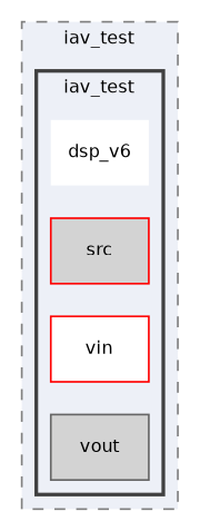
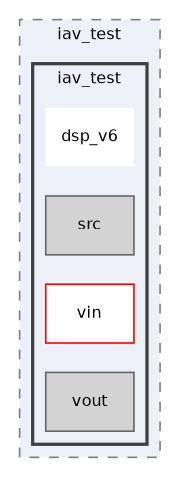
  digraph {
    compound=true
    rankdir=LR
    node [fontname=Helvetica fontsize=10 shape=box style="filled," fillcolor=white color=red]
    n1 [label=dsp_v6 shape=plaintext style=filled]
-   n2 [fillcolor=lightgrey label=src]
+   n2 [color=gray40 fillcolor=lightgrey label=src]
    n3 [label=vin]
    n4 [color=gray40 fillcolor=lightgrey label=vout]
    subgraph cluster_1 {
      bgcolor="#edf0f7"
      fontname=Helvetica
      fontsize=10
      label=iav_test
      pencolor=grey50
      style="filled,dashed,"
      subgraph cluster_2 {
        bgcolor="#edf0f7"
        fontname=Helvetica
        fontsize=10
        pencolor=grey25
        style="filled,bold,"
        n1
        n2
        n3
        n4
      }
    }
  }
